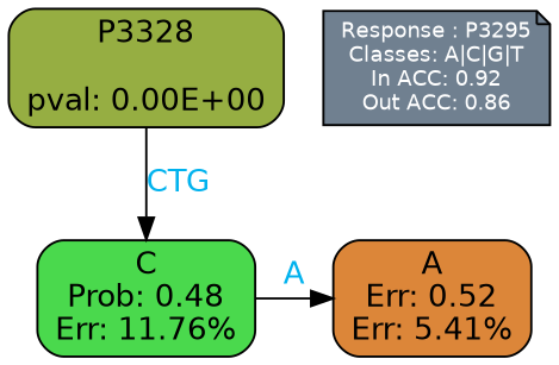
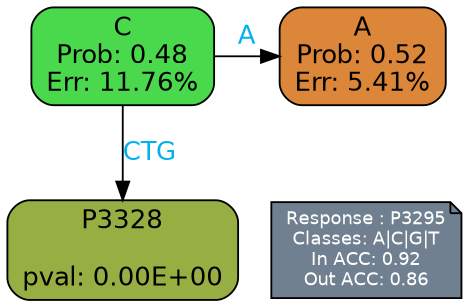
  digraph {
    ranksep=equally
    splines=polylines
    node [color=black fontname=helvetica shape=box style="filled, rounded"]
    edge [fontcolor=deepskyblue2 fontname=helvetica]
-   n1 [fillcolor="#dc8639" label="A\nErr: 0.52\nErr: 5.41%"]
+   n1 [fillcolor="#dc8639" label="A\nProb: 0.52\nErr: 5.41%"]
    n2 [fillcolor="#4ad94d" label="C\nProb: 0.48\nErr: 11.76%"]
    n3 [align=left fillcolor=slategray fontcolor=white fontsize=10 label="Response : P3295\nClasses: A|C|G|T\nIn ACC: 0.92\nOut ACC: 0.86\n" shape=note style=filled]
    n4 [fillcolor="#96ae42" label="P3328\n\npval: 0.00E+00"]
    subgraph sub_1 {
      rank=same
      n1
      n2
    }
    subgraph sub_2 {
      rank=same
      n3
      n4
    }
    n2 -> n1 [label=A]
-   n4 -> n2 [label=CTG]
+   n2 -> n4 [label=CTG]
  }
